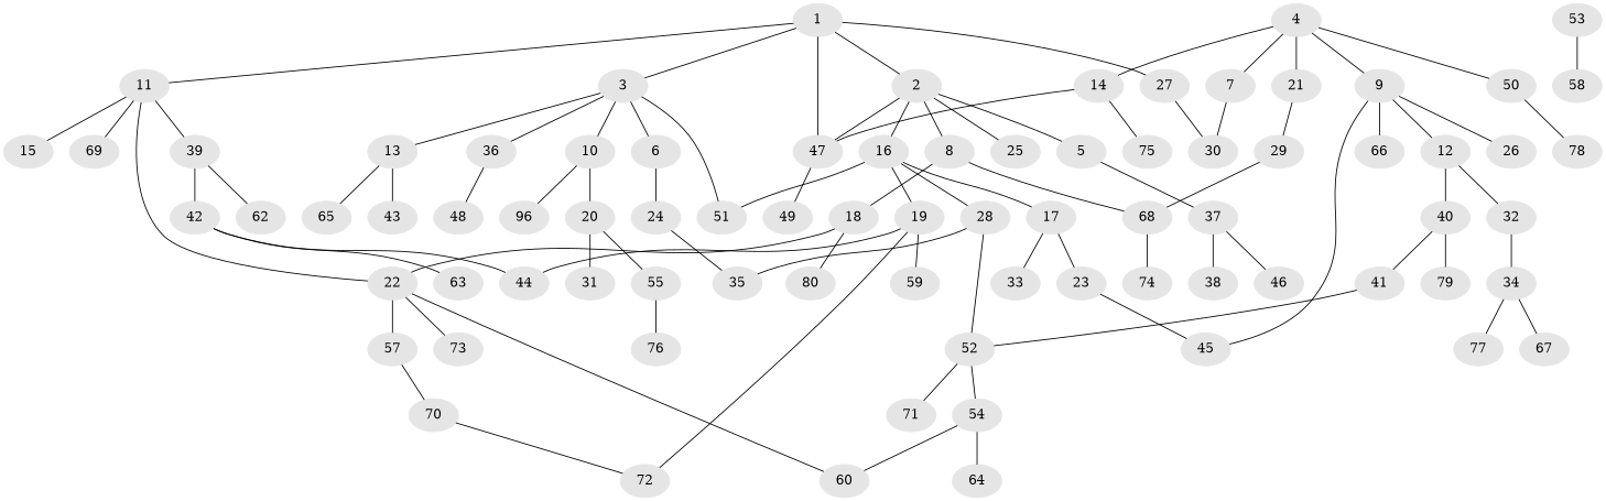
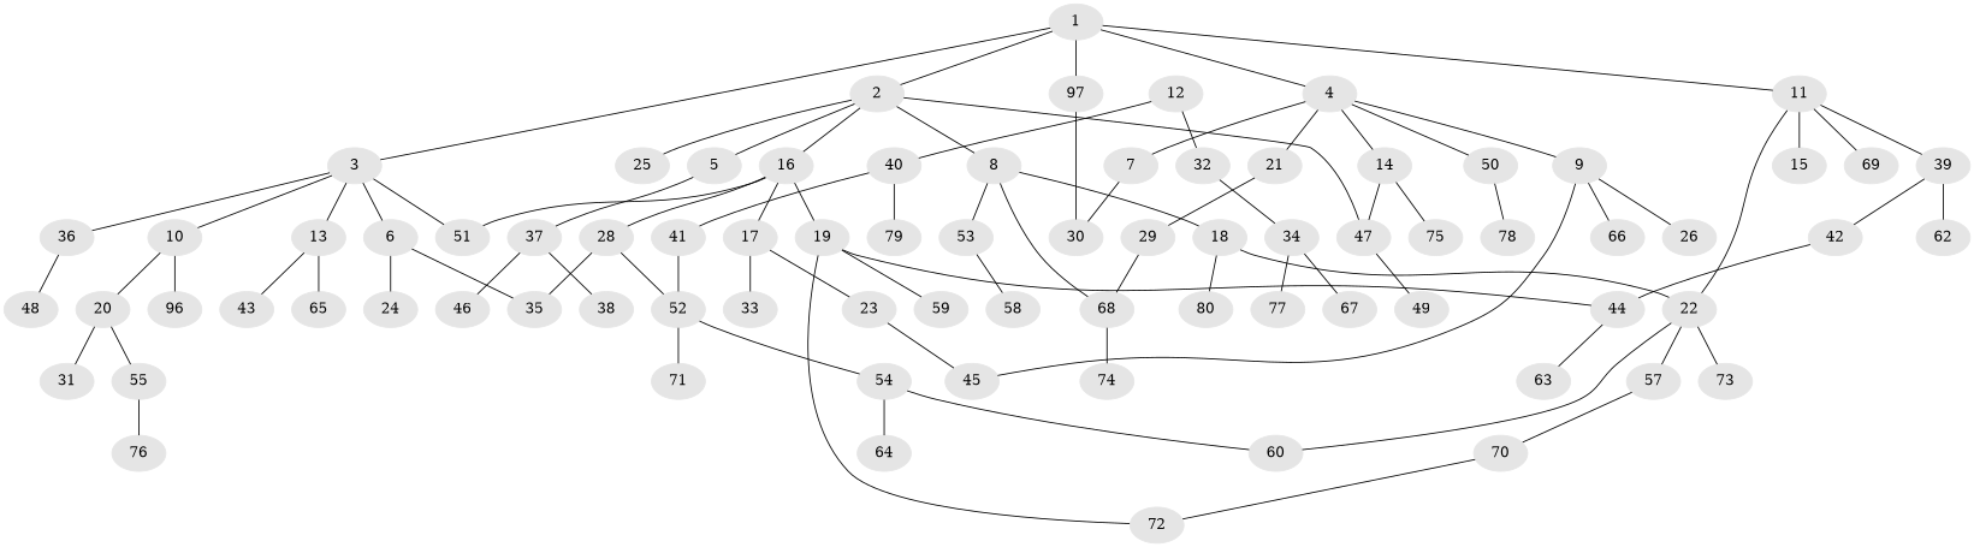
  graph {
    node [color=gray90 style=filled]
    1
    2
    3
    4
    11
-   27
+   27 [label=97]
    5
    8
    16
    25
    47
    6
    10
    13
    36
    51
    7
    9
    14
    21
    50
    15
    22
    39
    69
    30
    37
    18
    53
    68
    17
    19
    28
    49
    24
    20
    n37 [label=96]
    43
    65
    48
    12
    26
    45
    66
    75
    29
    78
    38
    46
    35
    80
    58
    74
    32
    40
    31
    55
    57
    60
    73
    42
    62
    34
    41
    79
    23
    33
    44
    59
    72
    52
    63
    76
    70
    54
    71
    67
    77
    64
    1 -- 2
    1 -- 3
-   1 -- 47
+   1 -- 4
    1 -- 11
    1 -- 27
    2 -- 5
    2 -- 8
    2 -- 16
    2 -- 25
    2 -- 47
    3 -- 6
    3 -- 10
    3 -- 13
    3 -- 36
    3 -- 51
    4 -- 7
    4 -- 9
    4 -- 14
    4 -- 21
    4 -- 50
    11 -- 15
    11 -- 22
    11 -- 39
    11 -- 69
    27 -- 30
    5 -- 37
    8 -- 18
+   8 -- 53
    8 -- 68
    16 -- 51
    16 -- 17
    16 -- 19
    16 -- 28
    47 -- 49
    6 -- 24
    10 -- 20
    10 -- n37
    13 -- 43
    13 -- 65
    36 -- 48
    7 -- 30
-   9 -- 12
    9 -- 26
    9 -- 45
    9 -- 66
    14 -- 47
    14 -- 75
    21 -- 29
    50 -- 78
    22 -- 57
    22 -- 60
    22 -- 73
    39 -- 42
    39 -- 62
    37 -- 38
    37 -- 46
    18 -- 22
    18 -- 80
    53 -- 58
    68 -- 74
    17 -- 23
    17 -- 33
    19 -- 44
    19 -- 59
    19 -- 72
    28 -- 35
    28 -- 52
-   24 -- 35
+   6 -- 35
    20 -- 31
    20 -- 55
    12 -- 32
    12 -- 40
    29 -- 68
    32 -- 34
    40 -- 41
    40 -- 79
    55 -- 76
    57 -- 70
    42 -- 44
    34 -- 67
    34 -- 77
    41 -- 52
    23 -- 45
-   42 -- 63
+   44 -- 63
    52 -- 54
    52 -- 71
    70 -- 72
    54 -- 60
    54 -- 64
  }
